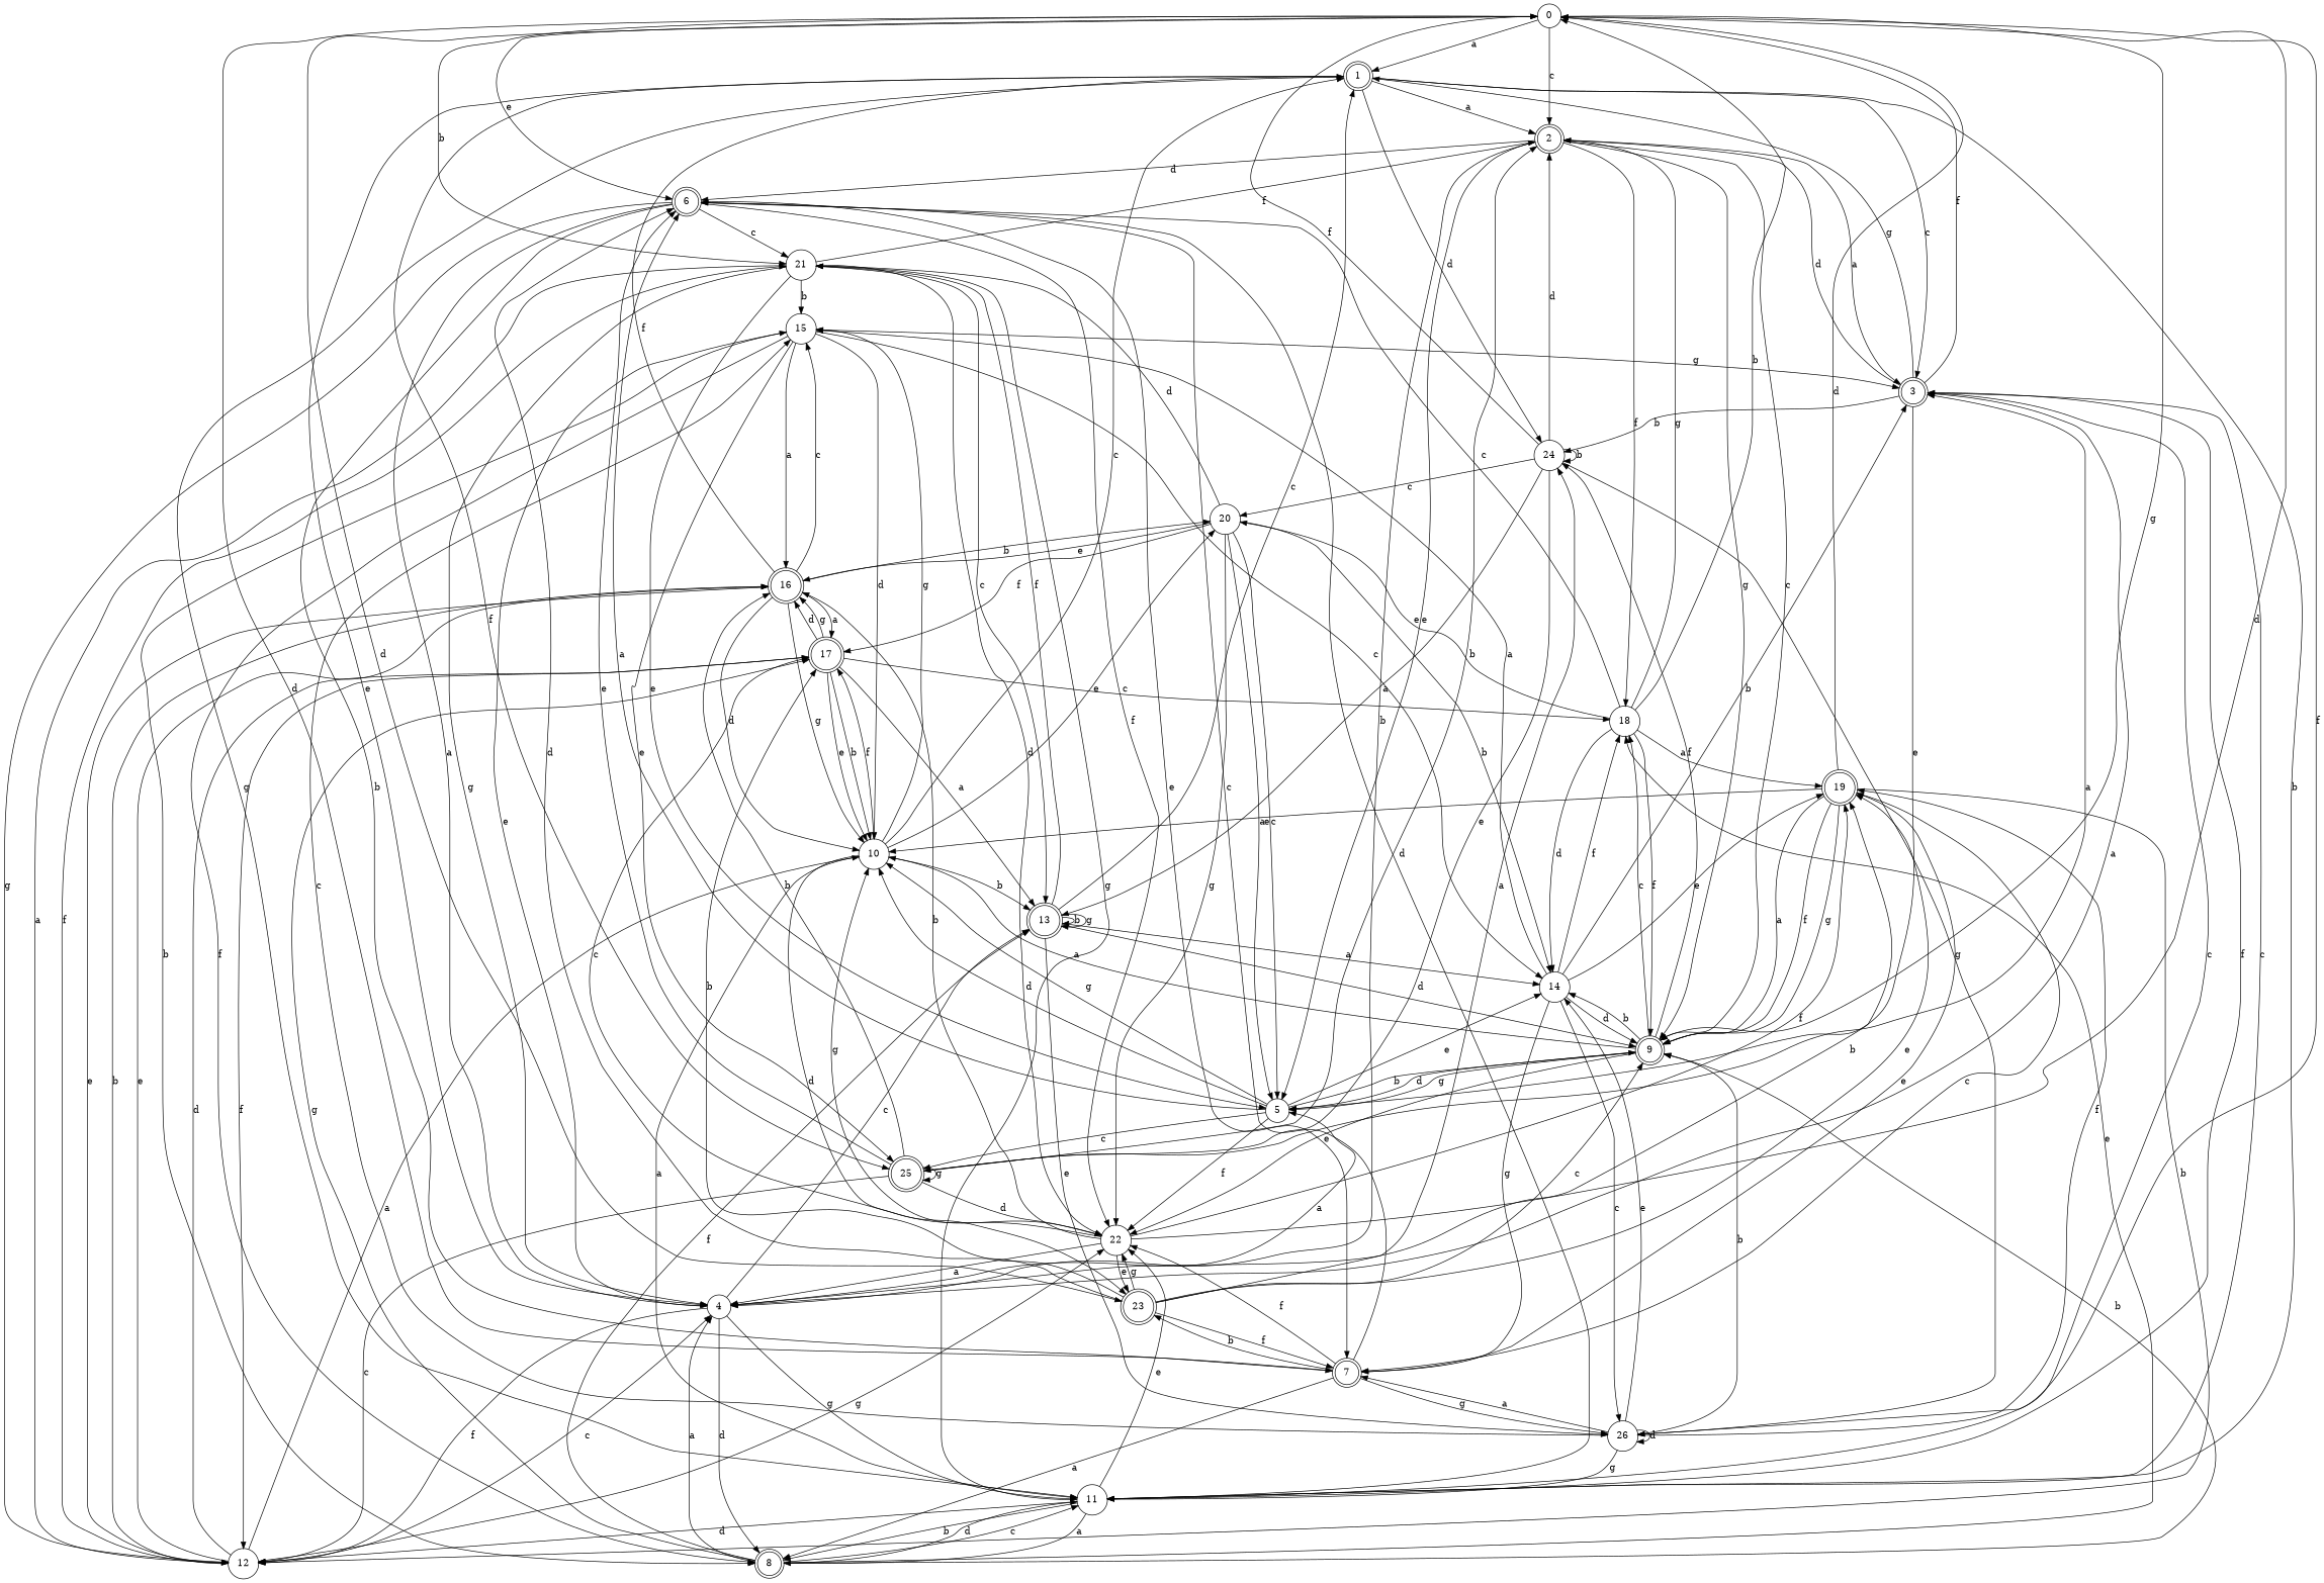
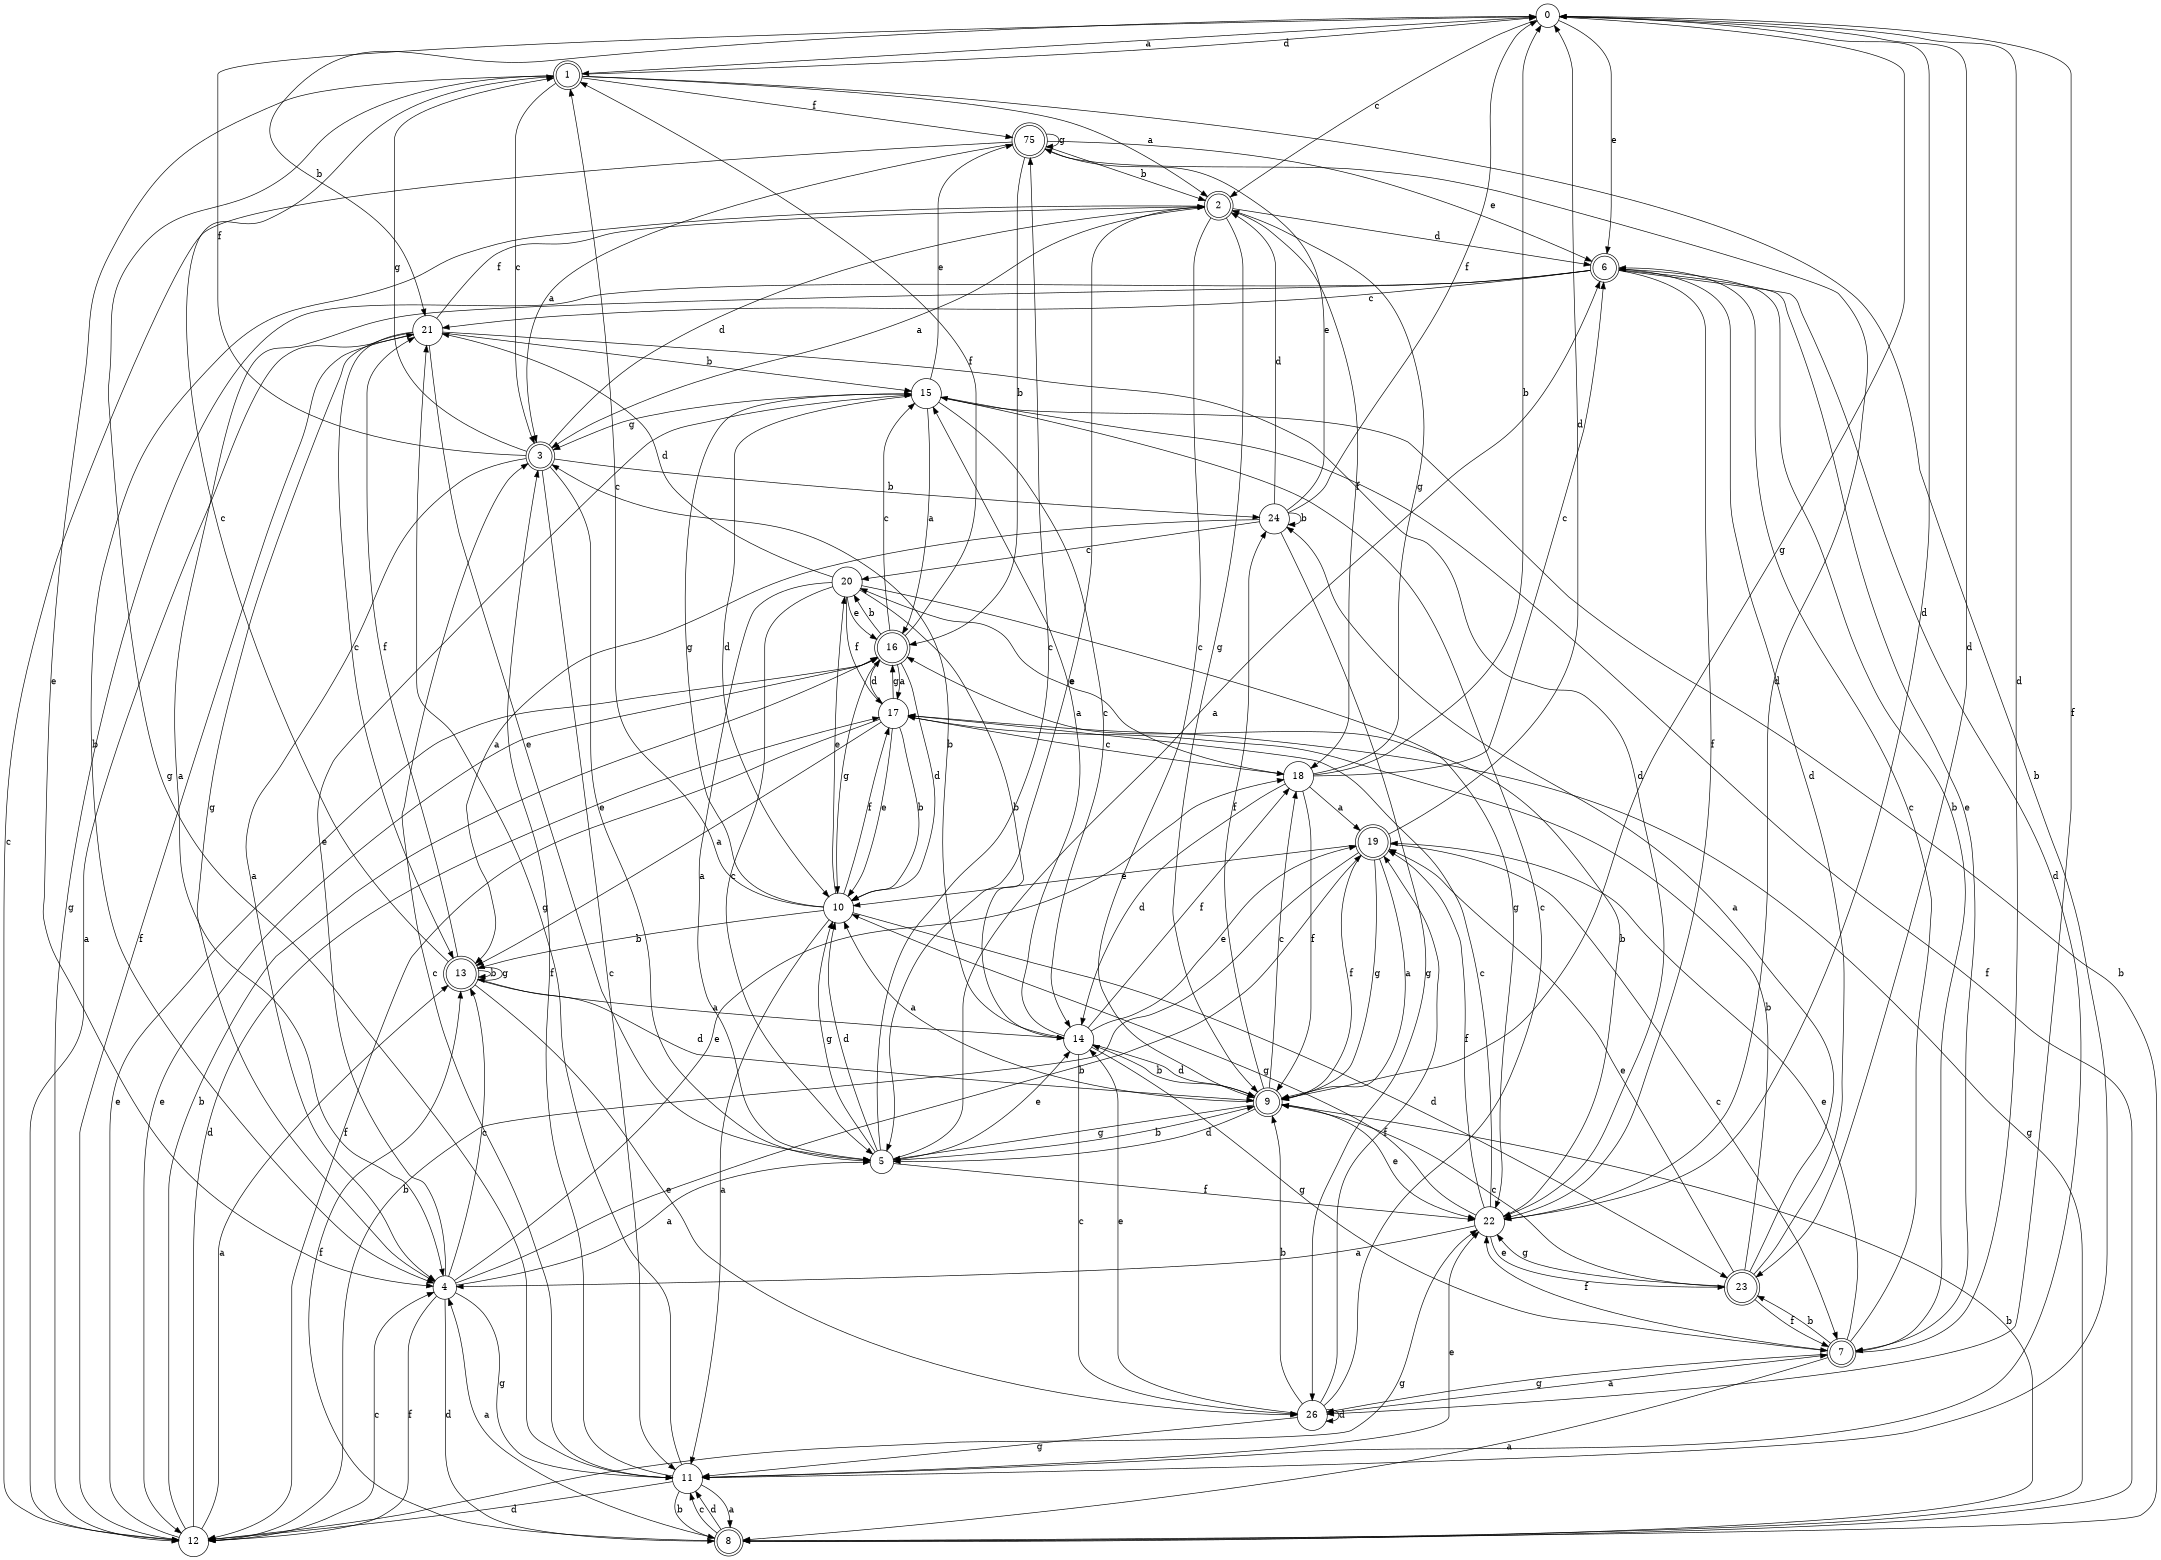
  digraph {
    rankdir=TB
    node [color=black fillcolor=white shape=circle style=filled]
    n1 [label=0]
    n2 [label=1 shape=doublecircle style="rounded,filled"]
    n3 [label=2 shape=doublecircle style="rounded,filled"]
    n4 [label=6 shape=doublecircle style="rounded,filled"]
    n5 [label=9 shape=doublecircle style="rounded,filled"]
    n6 [label=21]
    n7 [label=23 shape=doublecircle style="rounded,filled"]
    n8 [label=26]
    n9 [label=3 shape=doublecircle style="rounded,filled"]
    n10 [label=4]
    n11 [label=11 style="rounded,filled"]
-   n12 [label=25 shape=doublecircle style="rounded,filled"]
+   n12 [label=75 shape=doublecircle style="rounded,filled"]
    n13 [label=5]
    n14 [label=18]
    n15 [label=12]
    n16 [label=22]
    n17 [label=7 shape=doublecircle style="rounded,filled"]
    n18 [label=24]
    n19 [label=10]
    n20 [label=14]
    n21 [label=13 shape=doublecircle style="rounded,filled"]
    n22 [label=15]
    n23 [label=19 shape=doublecircle style="rounded,filled"]
-   n24 [label=17 shape=doublecircle]
+   n24 [label=17]
    n25 [label=8 shape=doublecircle style="rounded,filled"]
    n26 [label=16 shape=doublecircle style="rounded,filled"]
    n27 [label=20]
    n1 -> n2 [label=a]
    n1 -> n3 [label=c]
    n1 -> n4 [label=e]
    n1 -> n5 [label=g]
    n1 -> n6 [label=b]
    n1 -> n7 [label=d]
    n1 -> n8 [label=f]
-   n2 -> n18 [label=d]
+   n2 -> n1 [label=d]
    n2 -> n3 [label=a]
    n2 -> n9 [label=c]
    n2 -> n10 [label=e]
    n2 -> n11 [label=b]
    n2 -> n11 [label=g]
    n2 -> n12 [label=f]
    n3 -> n4 [label=d]
    n3 -> n5 [label=c]
    n3 -> n5 [label=g]
    n3 -> n9 [label=a]
    n3 -> n10 [label=b]
    n3 -> n13 [label=e]
    n3 -> n14 [label=f]
    n4 -> n6 [label=c]
    n4 -> n10 [label=a]
    n4 -> n11 [label=d]
    n4 -> n15 [label=g]
    n4 -> n16 [label=f]
    n4 -> n17 [label=b]
    n4 -> n17 [label=e]
    n5 -> n13 [label=d]
    n5 -> n13 [label=g]
    n5 -> n14 [label=c]
    n5 -> n16 [label=e]
    n5 -> n18 [label=f]
    n5 -> n19 [label=a]
    n5 -> n20 [label=b]
    n6 -> n3 [label=f]
    n6 -> n10 [label=g]
    n6 -> n13 [label=e]
    n6 -> n15 [label=a]
    n6 -> n16 [label=d]
    n6 -> n21 [label=c]
    n6 -> n22 [label=b]
    n7 -> n4 [label=d]
    n7 -> n5 [label=c]
    n7 -> n16 [label=g]
    n7 -> n17 [label=f]
    n7 -> n18 [label=a]
    n7 -> n23 [label=e]
    n7 -> n24 [label=b]
    n8 -> n5 [label=b]
    n8 -> n8 [label=d]
    n8 -> n11 [label=g]
    n8 -> n17 [label=a]
    n8 -> n20 [label=e]
    n8 -> n22 [label=c]
    n8 -> n23 [label=f]
    n9 -> n1 [label=f]
    n9 -> n2 [label=g]
    n9 -> n3 [label=d]
    n9 -> n10 [label=a]
    n9 -> n11 [label=c]
    n9 -> n13 [label=e]
    n9 -> n18 [label=b]
    n10 -> n11 [label=g]
    n10 -> n13 [label=a]
    n10 -> n15 [label=f]
    n10 -> n21 [label=c]
    n10 -> n22 [label=e]
    n10 -> n23 [label=b]
    n10 -> n25 [label=d]
    n11 -> n6 [label=g]
    n11 -> n9 [label=c]
    n11 -> n9 [label=f]
    n11 -> n15 [label=d]
    n11 -> n16 [label=e]
    n11 -> n25 [label=a]
    n11 -> n25 [label=b]
    n12 -> n3 [label=b]
    n12 -> n4 [label=e]
    n12 -> n9 [label=a]
    n12 -> n12 [label=g]
    n12 -> n15 [label=c]
    n12 -> n16 [label=d]
    n12 -> n26 [label=b]
    n13 -> n4 [label=a]
    n13 -> n5 [label=b]
    n13 -> n12 [label=c]
    n13 -> n16 [label=f]
    n13 -> n19 [label=d]
    n13 -> n19 [label=g]
    n13 -> n20 [label=e]
    n14 -> n1 [label=b]
    n14 -> n3 [label=g]
    n14 -> n4 [label=c]
    n14 -> n5 [label=f]
    n14 -> n20 [label=d]
    n14 -> n23 [label=a]
    n14 -> n27 [label=e]
    n15 -> n6 [label=f]
    n15 -> n10 [label=c]
    n15 -> n16 [label=g]
-   n15 -> n19 [label=a]
+   n15 -> n21 [label=a]
    n15 -> n24 [label=d]
    n15 -> n26 [label=b]
    n15 -> n26 [label=e]
    n16 -> n1 [label=d]
    n16 -> n7 [label=e]
    n16 -> n10 [label=a]
    n16 -> n19 [label=g]
    n16 -> n23 [label=f]
    n16 -> n24 [label=c]
    n16 -> n26 [label=b]
    n17 -> n1 [label=d]
    n17 -> n4 [label=c]
    n17 -> n7 [label=b]
    n17 -> n8 [label=g]
    n17 -> n16 [label=f]
    n17 -> n23 [label=e]
    n17 -> n25 [label=a]
    n18 -> n1 [label=f]
    n18 -> n3 [label=d]
    n18 -> n8 [label=g]
    n18 -> n12 [label=e]
    n18 -> n18 [label=b]
    n18 -> n21 [label=a]
    n18 -> n27 [label=c]
    n19 -> n2 [label=c]
    n19 -> n7 [label=d]
    n19 -> n11 [label=a]
    n19 -> n21 [label=b]
    n19 -> n22 [label=g]
    n19 -> n24 [label=f]
    n19 -> n27 [label=e]
    n20 -> n5 [label=d]
    n20 -> n8 [label=c]
    n20 -> n9 [label=b]
    n20 -> n14 [label=f]
    n20 -> n17 [label=g]
    n20 -> n22 [label=a]
    n20 -> n23 [label=e]
    n21 -> n2 [label=c]
    n21 -> n5 [label=d]
    n21 -> n6 [label=f]
    n21 -> n8 [label=e]
    n21 -> n20 [label=a]
    n21 -> n21 [label=b]
    n21 -> n21 [label=g]
    n22 -> n9 [label=g]
    n22 -> n12 [label=e]
    n22 -> n19 [label=d]
    n22 -> n20 [label=c]
    n22 -> n25 [label=b]
    n22 -> n25 [label=f]
    n22 -> n26 [label=a]
    n23 -> n1 [label=d]
    n23 -> n5 [label=a]
    n23 -> n5 [label=f]
    n23 -> n5 [label=g]
    n23 -> n15 [label=b]
    n23 -> n17 [label=c]
    n23 -> n19 [label=e]
    n24 -> n14 [label=c]
    n24 -> n15 [label=f]
    n24 -> n19 [label=b]
    n24 -> n19 [label=e]
    n24 -> n21 [label=a]
    n24 -> n26 [label=d]
    n24 -> n26 [label=g]
    n25 -> n5 [label=b]
    n25 -> n10 [label=a]
    n25 -> n11 [label=c]
    n25 -> n11 [label=d]
-   n25 -> n14 [label=e]
+   n10 -> n14 [label=e]
    n25 -> n21 [label=f]
    n25 -> n24 [label=g]
    n26 -> n2 [label=f]
    n26 -> n15 [label=e]
    n26 -> n19 [label=d]
    n26 -> n19 [label=g]
    n26 -> n22 [label=c]
    n26 -> n24 [label=a]
    n26 -> n27 [label=b]
    n27 -> n6 [label=d]
    n27 -> n13 [label=a]
    n27 -> n13 [label=c]
    n27 -> n16 [label=g]
    n27 -> n20 [label=b]
    n27 -> n24 [label=f]
    n27 -> n26 [label=e]
  }
